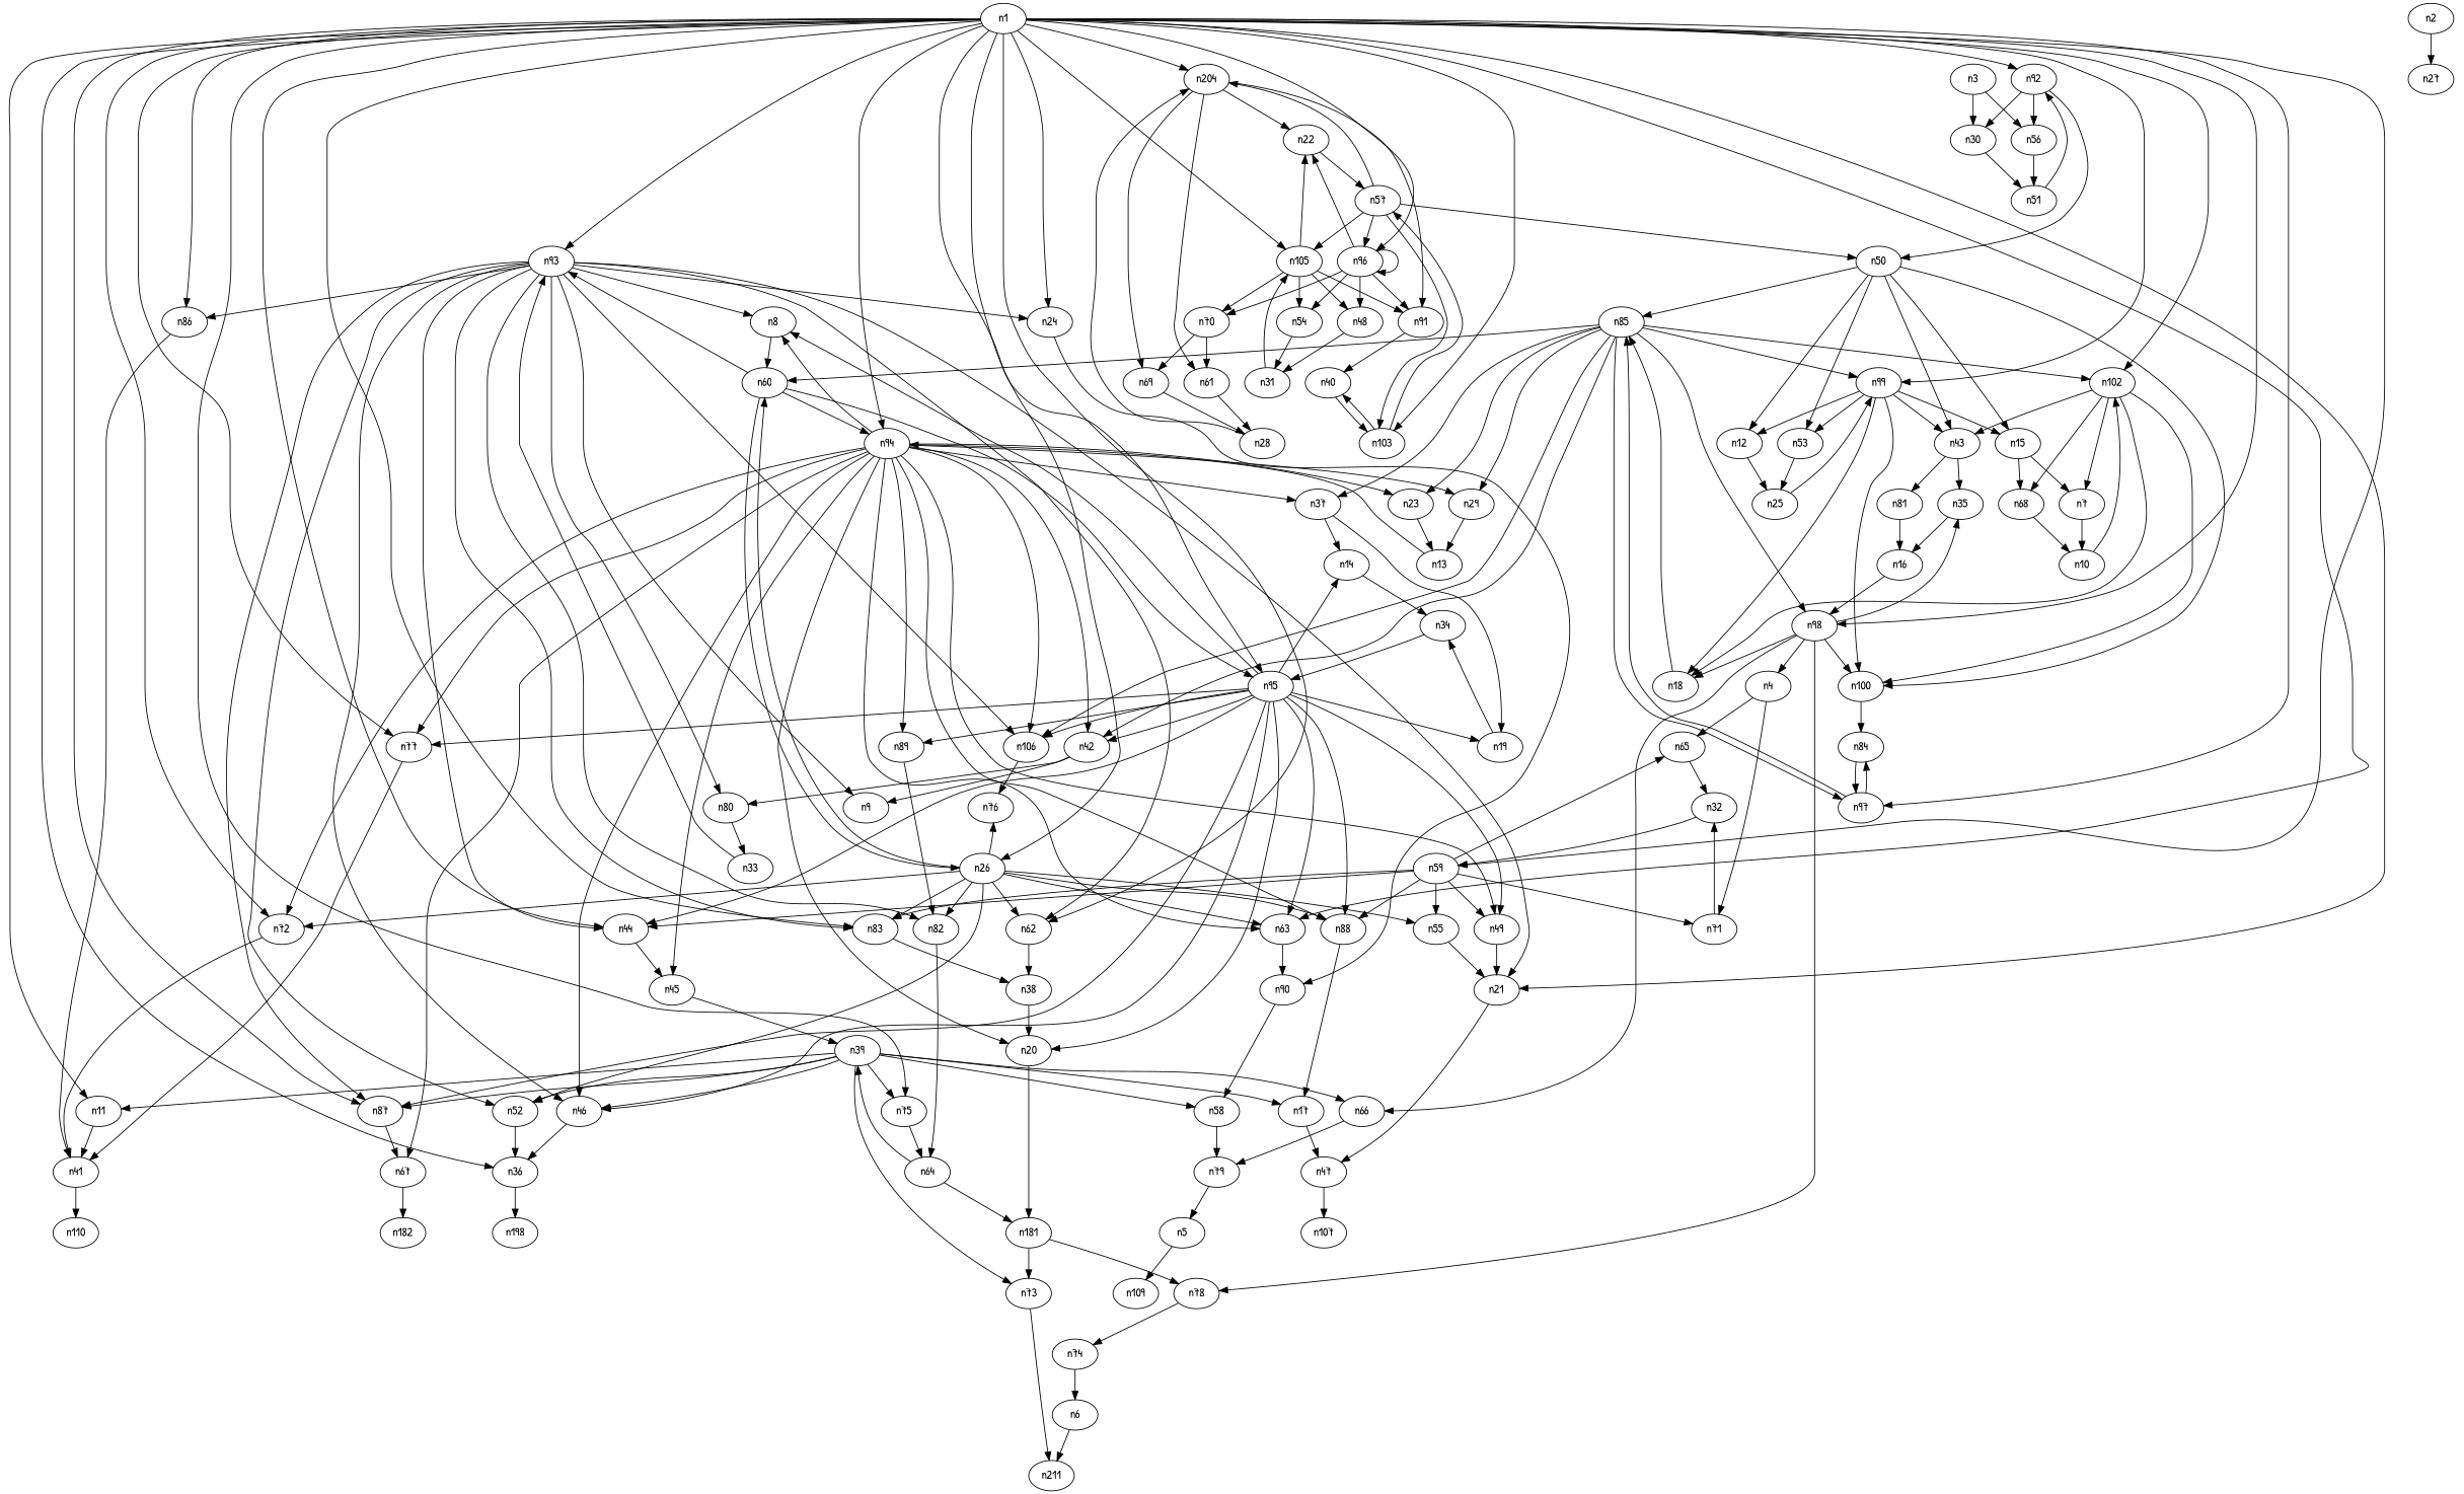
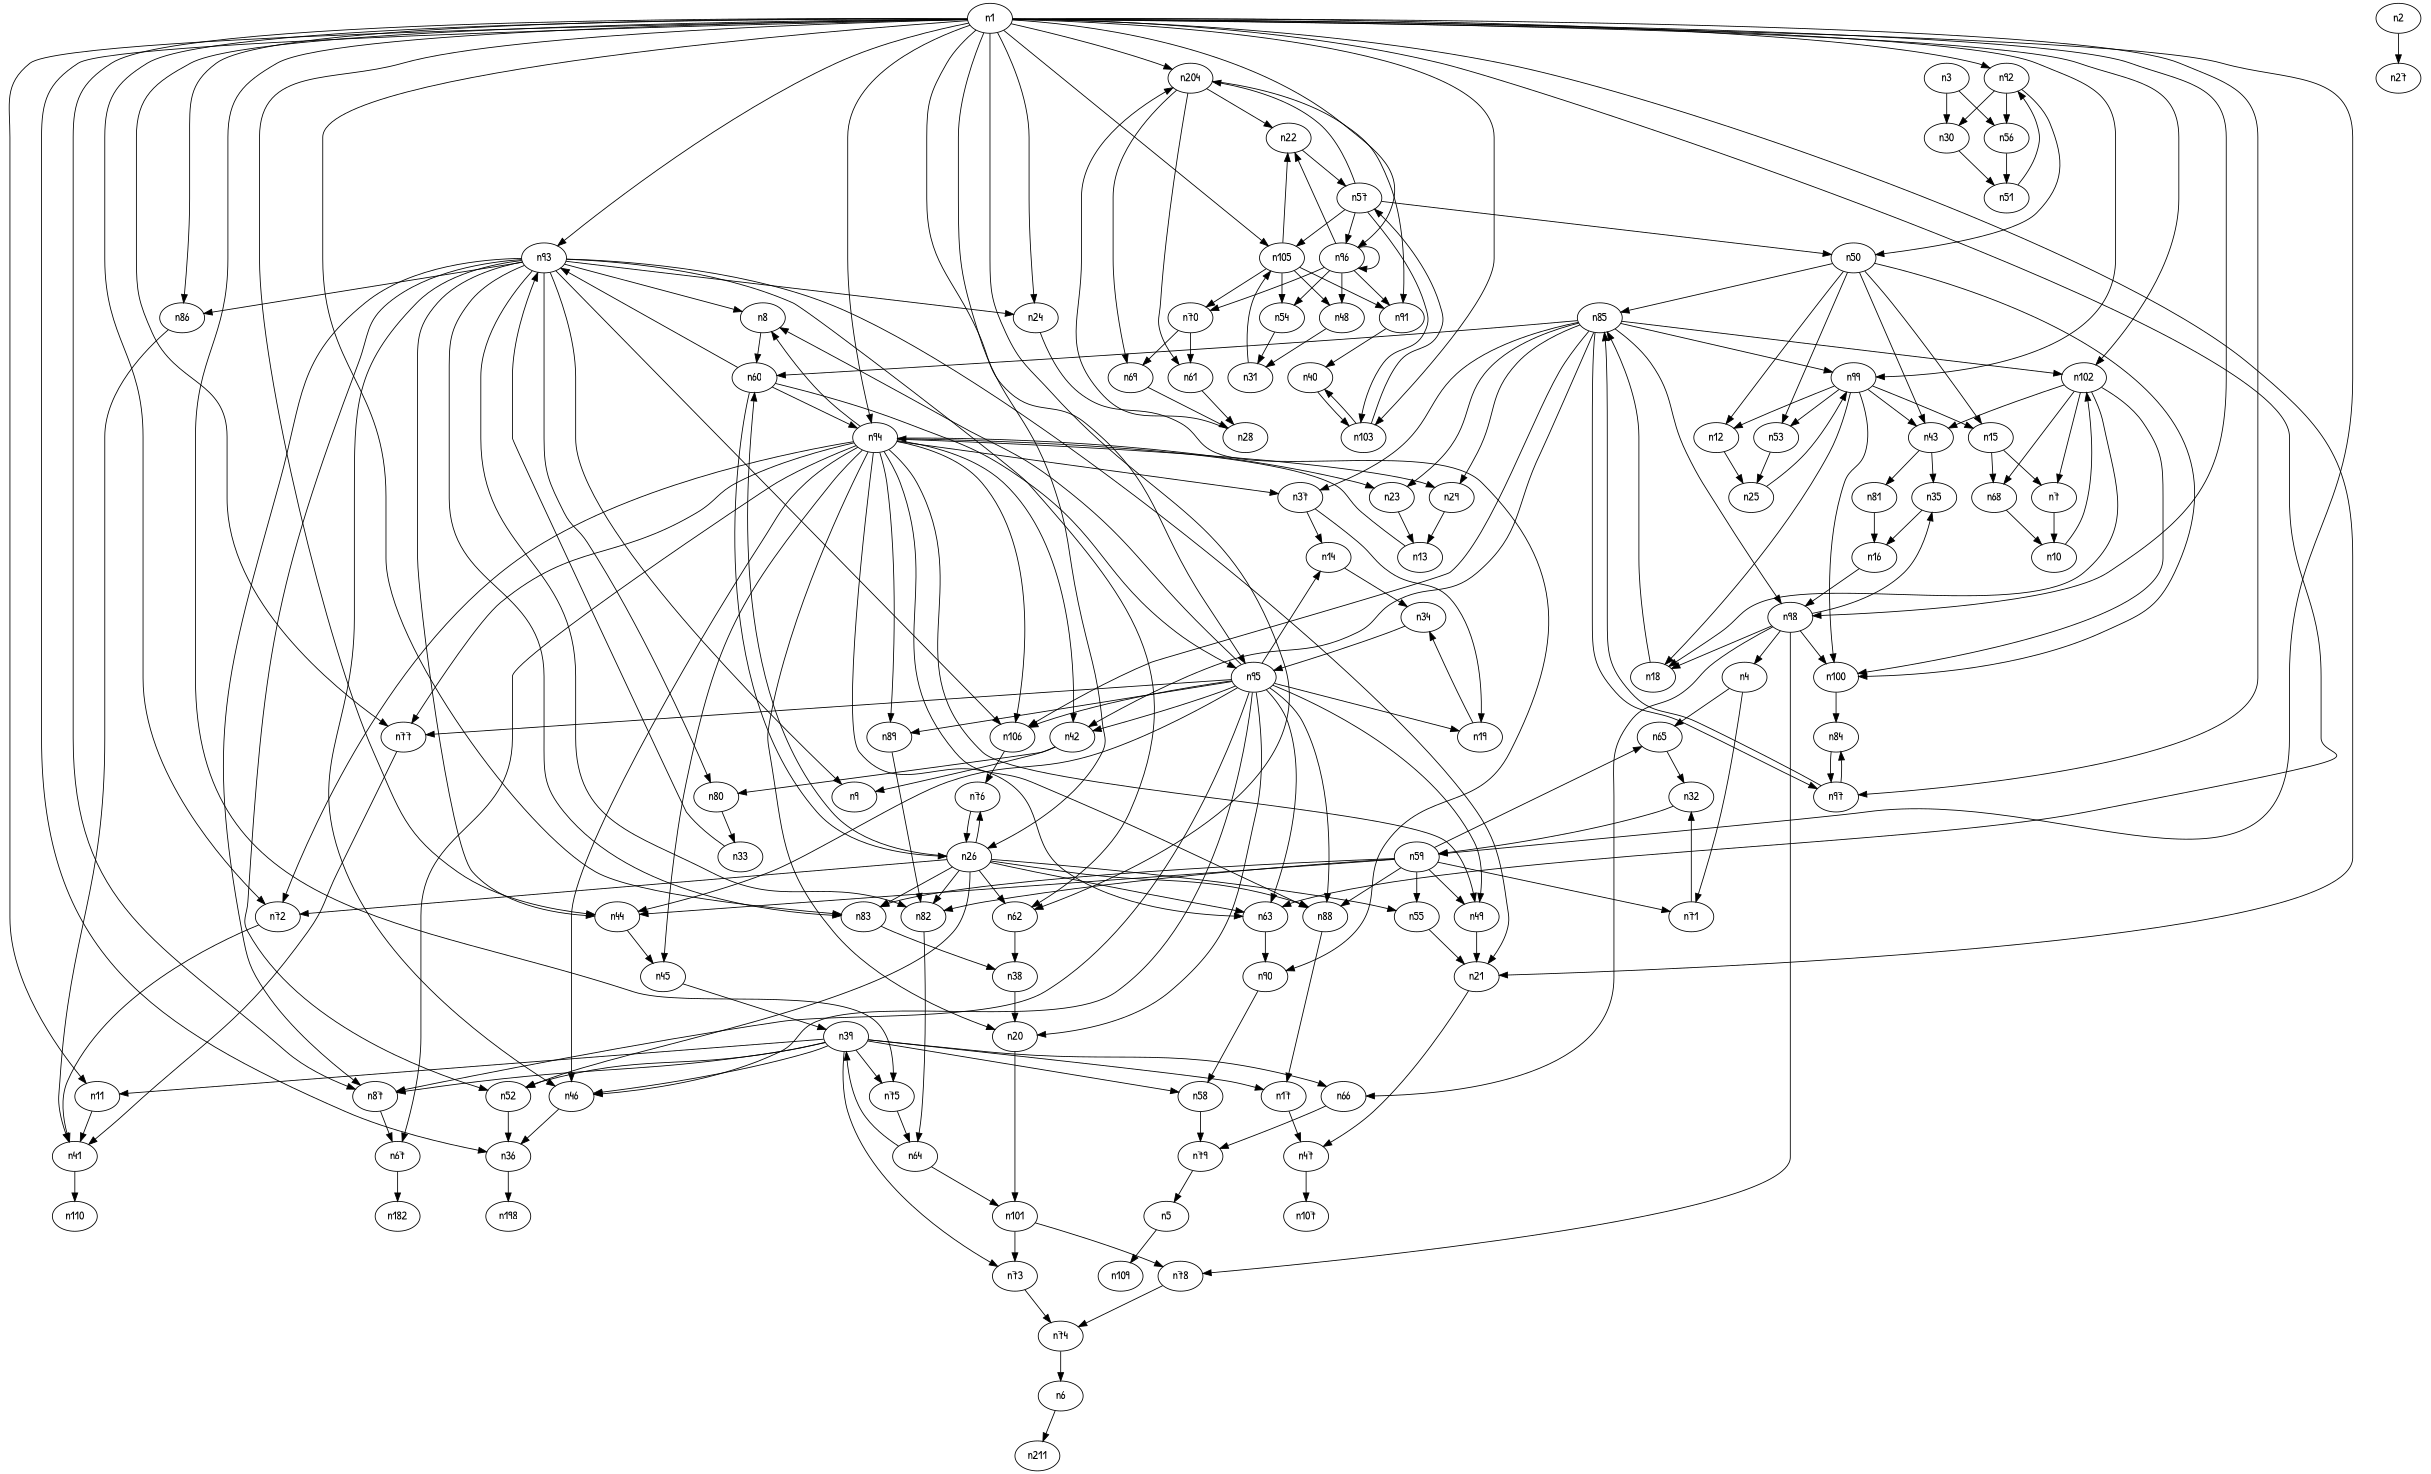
  digraph {
    fontname="Patrick Hand"
    node [fontname="Patrick Hand"]
    edge [fontname="Patrick Hand" w1=1 w2=1]
    n79
    n5
    n109
    n74
    n6
    n111 [label=n211]
    n15
    n7
    n68
    n10
    n102
    n18
    n43
    n100
    n85
    n35
    n81
    n84
    n94
    n8
    n42
    n23
    n29
    n37
    n88
    n20
    n49
    n46
    n45
    n72
    n77
    n63
    n67
    n106
    n89
    n60
    n9
    n80
    n13
    n14
    n19
    n17
-   n101 [label=n181]
+   n101
    n21
    n36
    n39
    n41
    n90
    n112 [label=n182]
    n76
    n82
    n95
    n93
    n26
    n44
    n87
    n34
    n24
    n52
    n62
    n83
    n86
    n47
    n33
    n38
    n64
    n1
    n11
    n99
    n98
    n104 [label=n204]
    n105
    n96
    n92
    n103
    n59
    n75
    n97
    n12
    n53
    n66
    n78
    n4
    n22
    n61
    n69
    n91
    n48
    n54
    n70
    n55
    n50
    n30
    n56
    n108 [label=n198]
    n57
    n40
    n65
    n71
    n110
    n58
    n73
    n25
    n16
    n107
    n28
    n31
    n2
    n27
    n3
    n51
    n32
    n79 -> n5
    n5 -> n109
    n74 -> n6
    n6 -> n111
    n15 -> n7
    n15 -> n68
    n7 -> n10
    n68 -> n10
    n10 -> n102 [w1=0]
    n102 -> n7
    n102 -> n68
    n102 -> n18
    n102 -> n43
    n102 -> n100
    n18 -> n85
    n43 -> n35
    n43 -> n81
    n100 -> n84
    n85 -> n102
    n85 -> n42
    n85 -> n23
    n85 -> n29
    n85 -> n37
    n85 -> n106
    n85 -> n60
    n85 -> n99
    n85 -> n98 [w1=0]
    n85 -> n97
    n35 -> n16
    n81 -> n16
    n84 -> n97
    n94 -> n8
    n94 -> n42
    n94 -> n23
    n94 -> n29
    n94 -> n37
    n94 -> n88
    n94 -> n20
    n94 -> n49
    n94 -> n46
    n94 -> n45
    n94 -> n72
    n94 -> n77
    n94 -> n63
    n94 -> n67
    n94 -> n106
    n94 -> n89
    n8 -> n60
    n42 -> n9
    n42 -> n80
    n23 -> n13
    n29 -> n13
    n37 -> n14
    n37 -> n19
    n88 -> n17
    n20 -> n101
    n49 -> n21
    n46 -> n36
    n45 -> n39 [w1=0]
    n72 -> n41
    n77 -> n41
    n63 -> n90
    n67 -> n112
    n106 -> n76
    n89 -> n82
    n60 -> n94
    n60 -> n95
    n60 -> n93
    n60 -> n26
    n80 -> n33
    n13 -> n94
    n14 -> n34 [w1=0]
    n19 -> n34
    n17 -> n47 [w1=0]
    n101 -> n78
    n101 -> n73
    n21 -> n47
    n36 -> n108
    n39 -> n46
    n39 -> n17
    n39 -> n87
    n39 -> n52
    n39 -> n11
    n39 -> n75
    n39 -> n66
    n39 -> n58
    n39 -> n73
    n41 -> n110
    n90 -> n58
+   n76 -> n26
    n82 -> n64
    n95 -> n8
    n95 -> n42
    n95 -> n88
    n95 -> n20
    n95 -> n49
    n95 -> n46
    n95 -> n77
    n95 -> n63
    n95 -> n106
    n95 -> n89
    n95 -> n14
    n95 -> n19
    n95 -> n44
    n95 -> n87
    n93 -> n8
    n93 -> n46
    n93 -> n106
    n93 -> n9
    n93 -> n80
    n93 -> n21
    n93 -> n82
    n93 -> n44
    n93 -> n87
    n93 -> n24
    n93 -> n52
    n93 -> n62
    n93 -> n83
    n93 -> n86
    n26 -> n88
    n26 -> n72
    n26 -> n63
    n26 -> n60
    n26 -> n76
    n26 -> n82
    n26 -> n52
    n26 -> n62
    n26 -> n83
    n26 -> n55
    n44 -> n45
    n87 -> n67
    n34 -> n95
    n24 -> n90
    n52 -> n36
    n62 -> n38
    n83 -> n38
    n86 -> n41
    n47 -> n107
    n33 -> n93
    n38 -> n20 [w1=0]
    n64 -> n101
    n64 -> n39
    n1 -> n102
    n1 -> n94
    n1 -> n72
    n1 -> n77
    n1 -> n63 [w1=0]
    n1 -> n21 [w1=0]
    n1 -> n36
    n1 -> n95
    n1 -> n93 [w1=0]
    n1 -> n26
    n1 -> n44
    n1 -> n87
    n1 -> n24
    n1 -> n62
    n1 -> n83
    n1 -> n86
    n1 -> n11
    n1 -> n99
    n1 -> n98
    n1 -> n104
    n1 -> n105
    n1 -> n96 [w1=0]
    n1 -> n92
    n1 -> n103
    n1 -> n59 [w1=0]
    n1 -> n75
    n1 -> n97
    n11 -> n41
    n99 -> n15
    n99 -> n18
    n99 -> n43
    n99 -> n100
    n99 -> n12
    n99 -> n53
    n98 -> n18
    n98 -> n100
    n98 -> n35
    n98 -> n66
    n98 -> n78
    n98 -> n4
    n104 -> n22
    n104 -> n61
    n104 -> n69
    n104 -> n91
    n105 -> n22
    n105 -> n91
    n105 -> n48
    n105 -> n54
    n105 -> n70
    n96 -> n96
    n96 -> n22
    n96 -> n91
    n96 -> n48
    n96 -> n54
    n96 -> n70
    n92 -> n50
    n92 -> n30
    n92 -> n56
    n103 -> n57
    n103 -> n40
    n59 -> n88
    n59 -> n49
+   n59 -> n82
    n59 -> n44
    n59 -> n83
    n59 -> n55
    n59 -> n65
    n59 -> n71
    n75 -> n64
    n97 -> n85
    n97 -> n84
    n12 -> n25 [w1=0]
    n53 -> n25
    n66 -> n79
    n78 -> n74
    n4 -> n65
    n4 -> n71
    n22 -> n57
    n61 -> n28
    n69 -> n28
    n91 -> n40
    n48 -> n31
    n54 -> n31
    n70 -> n61
    n70 -> n69
    n55 -> n21
    n50 -> n15 [w1=0]
    n50 -> n43
    n50 -> n100
    n50 -> n85
    n50 -> n12
    n50 -> n53
    n30 -> n51 [w1=0]
    n56 -> n51
    n57 -> n104 [w1=0]
    n57 -> n105
    n57 -> n96
    n57 -> n103 [w1=0]
    n57 -> n50
    n40 -> n103
    n65 -> n32
    n71 -> n32
    n58 -> n79
-   n73 -> n111
+   n73 -> n74
    n25 -> n99 [w1=0]
    n16 -> n98
    n28 -> n104
    n31 -> n105
    n2 -> n27
    n3 -> n30
    n3 -> n56
    n51 -> n92 [w1=0]
    n32 -> n59
  }
